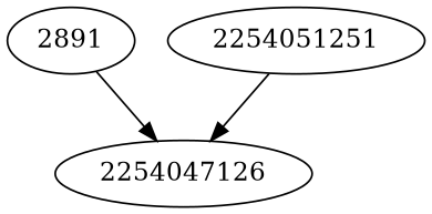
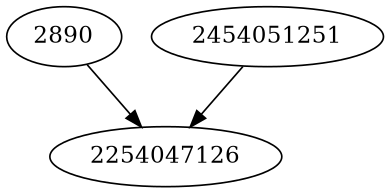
  strict digraph {
-   2891
+   2891 [label=2890]
    2254047126
-   2254051251
+   2254051251 [label=2454051251]
    2891 -> 2254047126
    2254051251 -> 2254047126
  }
